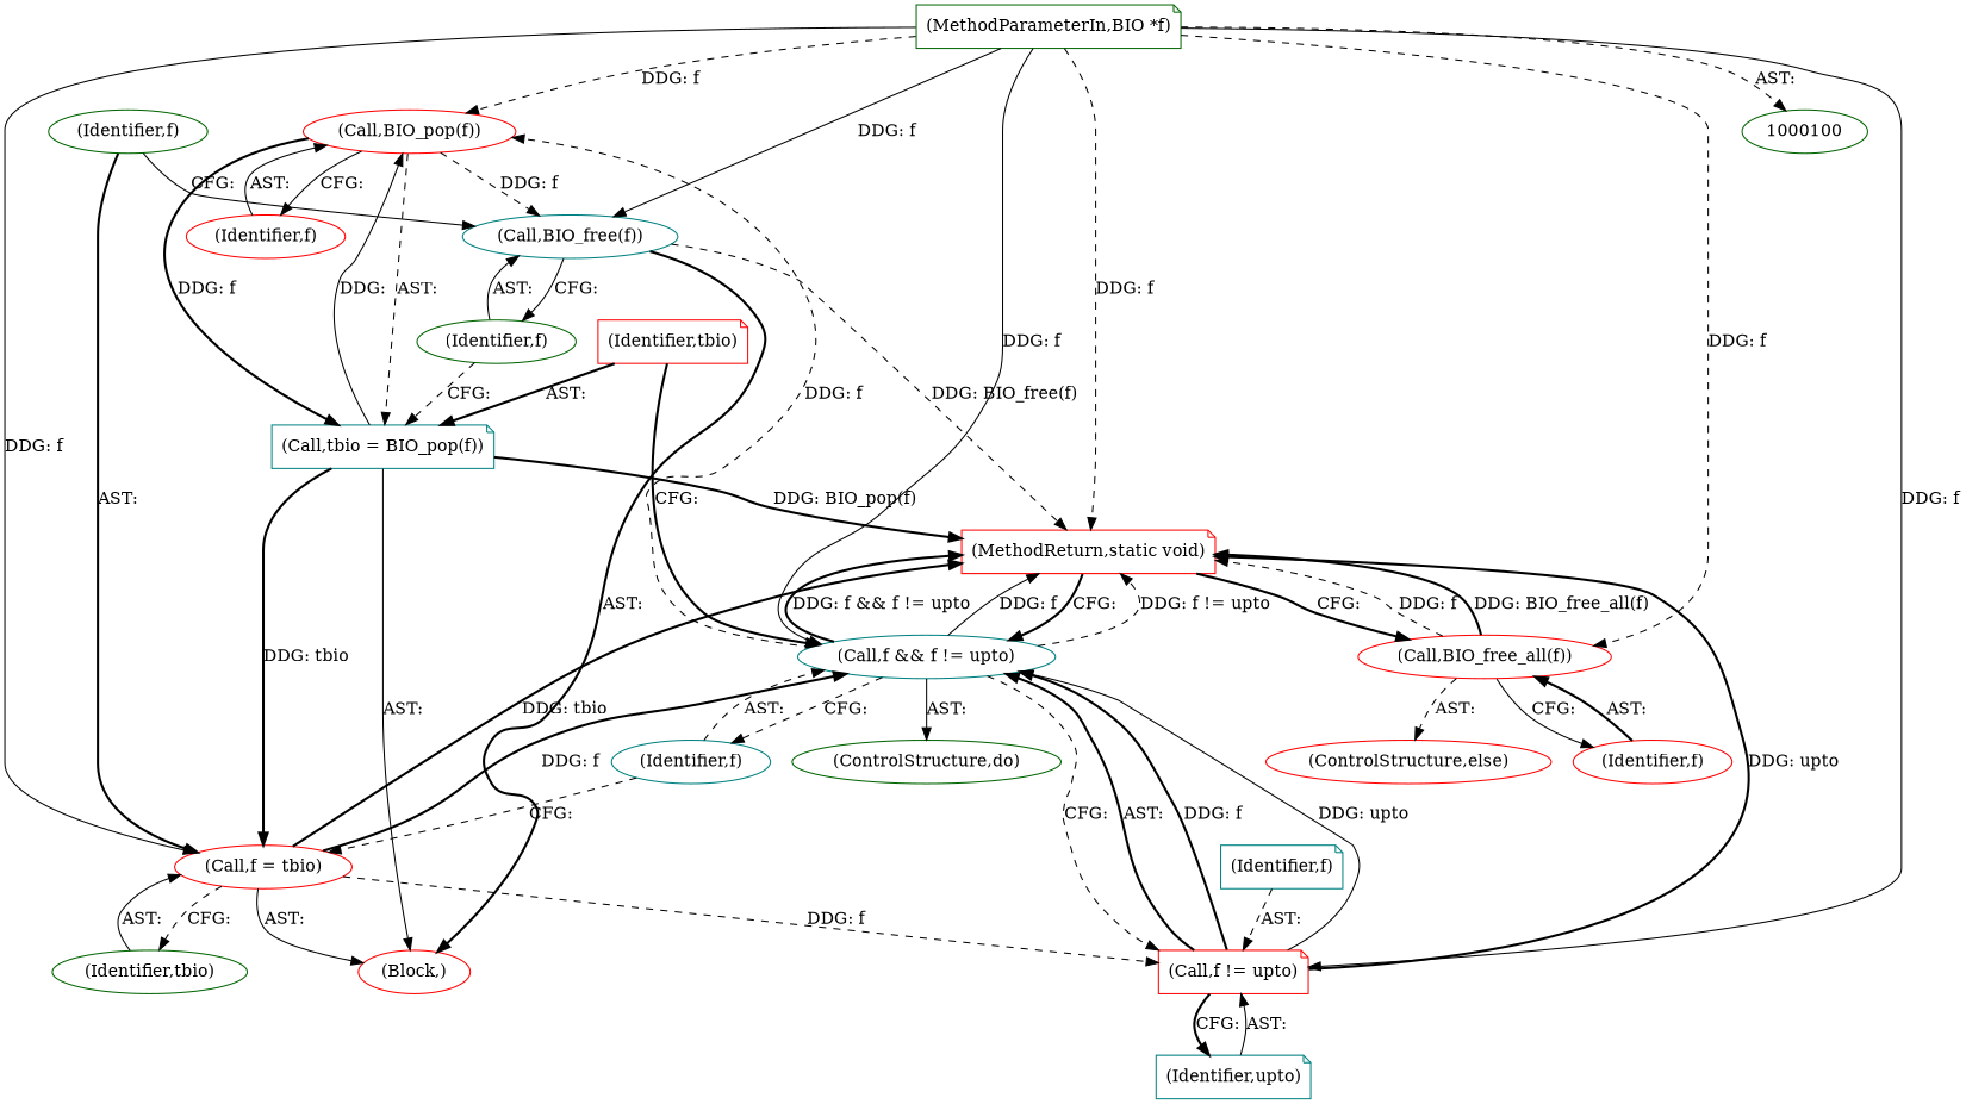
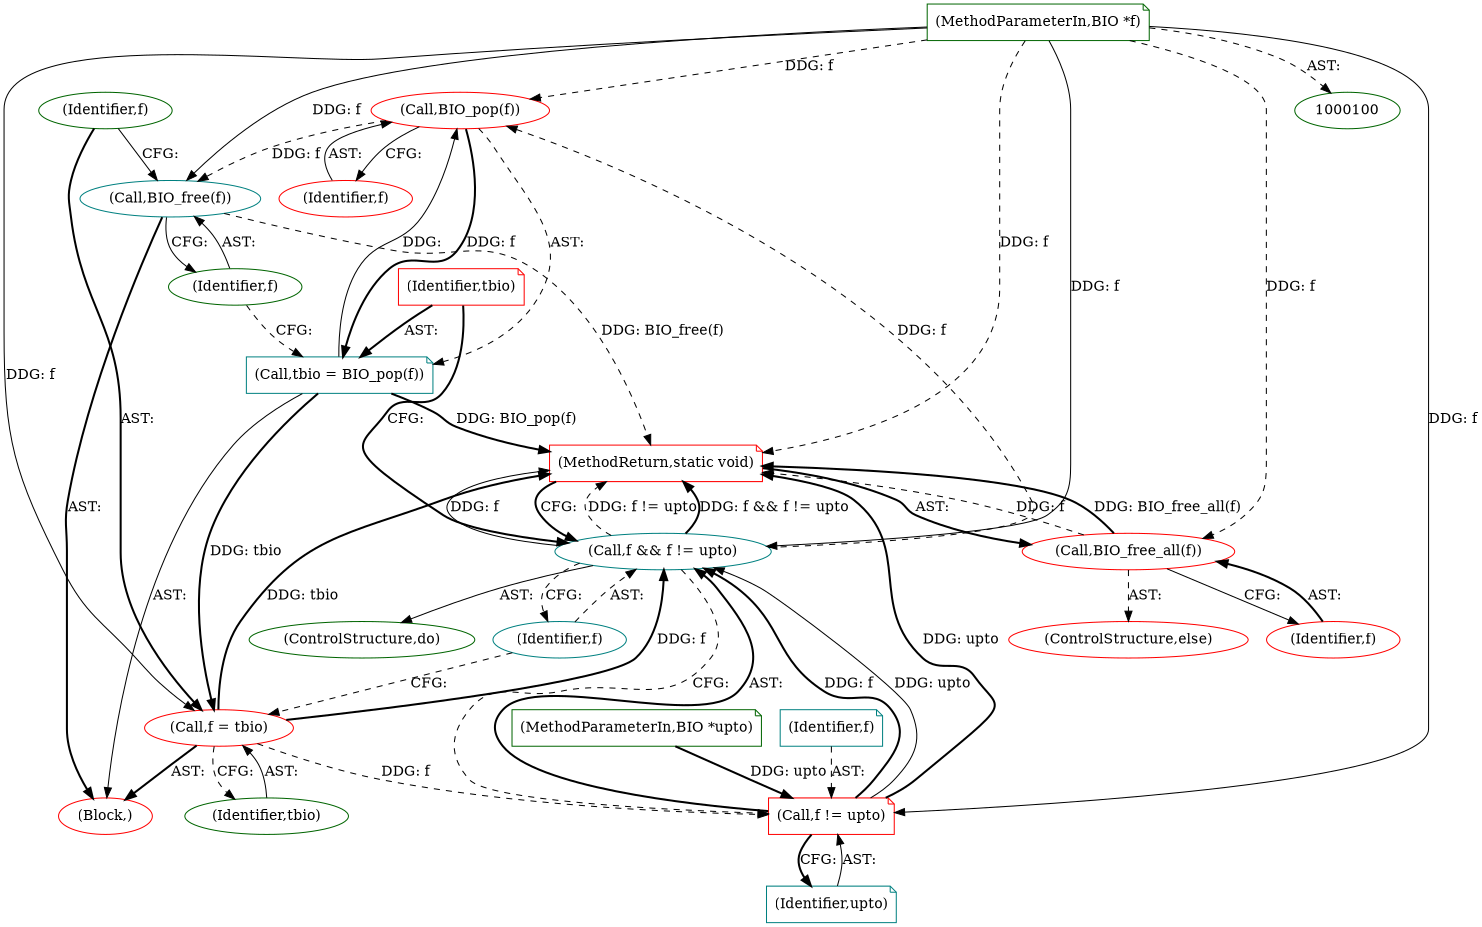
  digraph {
    node [color=red shape=ellipse]
    edge [style=dashed]
    n1 [color=darkgreen label="(MethodParameterIn,BIO *f)" shape=note]
    n2 [label="(Call,BIO_pop(f))"]
    n3 [label="(Call,f = tbio)"]
    n4 [color=teal label="(Call,f && f != upto)"]
    n5 [label="(Call,f != upto)" shape=note]
    n6 [color=teal label="(Call,BIO_free(f))"]
    n7 [label="(Call,BIO_free_all(f))"]
    n8 [label="(MethodReturn,static void)" shape=note]
    1000100 [color=darkgreen]
    n10 [color=teal label="(Call,tbio = BIO_pop(f))" shape=note]
    n11 [label="(Identifier,f)"]
    n12 [label="(Block,)"]
    n13 [color=darkgreen label="(Identifier,tbio)"]
    n14 [color=teal label="(Identifier,f)"]
    n15 [color=darkgreen label="(ControlStructure,do)"]
    n16 [color=teal label="(Identifier,upto)" shape=note]
    n17 [color=darkgreen label="(Identifier,f)"]
    n18 [label="(ControlStructure,else)"]
    n19 [label="(Identifier,f)"]
    n20 [color=darkgreen label="(Identifier,f)"]
    n21 [label="(Identifier,tbio)" shape=note]
+   n22 [color=darkgreen label="(MethodParameterIn,BIO *upto)" shape=note]
    n23 [color=teal label="(Identifier,f)" shape=note]
    n1 -> n2 [label="DDG: f"]
    n1 -> n3 [label="DDG: f" style=solid]
    n1 -> n4 [label="DDG: f" style=solid]
    n1 -> n5 [label="DDG: f" style=solid]
    n1 -> n6 [label="DDG: f" style=solid]
    n1 -> n7 [label="DDG: f"]
    n1 -> n8 [label="DDG: f"]
    n1 -> 1000100 [label="AST: "]
    n2 -> n6 [label="DDG: f"]
    n2 -> n10 [label="AST: "]
    n2 -> n10 [label="DDG: f" style=bold]
    n2 -> n11 [label="CFG: " style=solid]
    n3 -> n4 [label="DDG: f" style=bold]
    n3 -> n5 [label="DDG: f"]
    n3 -> n8 [label="DDG: tbio" style=bold]
-   n3 -> n12 [label="AST: " style=solid]
+   n3 -> n12 [label="AST: " style=bold]
    n3 -> n13 [label="CFG: "]
    n4 -> n2 [label="DDG: f"]
    n4 -> n5 [label="CFG: "]
    n4 -> n8 [label="DDG: f != upto"]
    n4 -> n8 [label="DDG: f && f != upto" style=bold]
    n4 -> n8 [label="DDG: f" style=solid]
    n4 -> n14 [label="CFG: "]
    n4 -> n15 [label="AST: " style=solid]
    n5 -> n4 [label="AST: " style=bold]
    n5 -> n4 [label="DDG: f" style=bold]
    n5 -> n4 [label="DDG: upto" style=solid]
    n5 -> n8 [label="DDG: upto" style=bold]
    n5 -> n16 [label="CFG: " style=bold]
    n6 -> n8 [label="DDG: BIO_free(f)"]
    n6 -> n12 [label="AST: " style=bold]
    n6 -> n17 [label="CFG: " style=solid]
    n7 -> n8 [label="DDG: f"]
    n7 -> n8 [label="DDG: BIO_free_all(f)" style=bold]
    n7 -> n18 [label="AST: "]
    n7 -> n19 [label="CFG: " style=solid]
    n8 -> n4 [label="CFG: " style=bold]
-   n8 -> n7 [label="CFG: " style=bold]
+   n8 -> n7 [label="AST: " style=bold]
    n10 -> n2 [label="DDG: " style=solid]
    n10 -> n3 [label="DDG: tbio" style=bold]
    n10 -> n8 [label="DDG: BIO_pop(f)" style=bold]
    n10 -> n12 [label="AST: " style=solid]
    n11 -> n2 [label="AST: " style=solid]
    n13 -> n3 [label="AST: " style=solid]
    n14 -> n3 [label="CFG: "]
    n14 -> n4 [label="AST: "]
    n16 -> n5 [label="AST: " style=solid]
    n17 -> n6 [label="AST: " style=solid]
    n17 -> n10 [label="CFG: "]
    n19 -> n7 [label="AST: " style=bold]
    n20 -> n3 [label="AST: " style=bold]
    n20 -> n6 [label="CFG: " style=solid]
    n21 -> n4 [label="CFG: " style=bold]
    n21 -> n10 [label="AST: " style=bold]
+   n22 -> n5 [label="DDG: upto" style=bold]
    n23 -> n5 [label="AST: "]
  }
